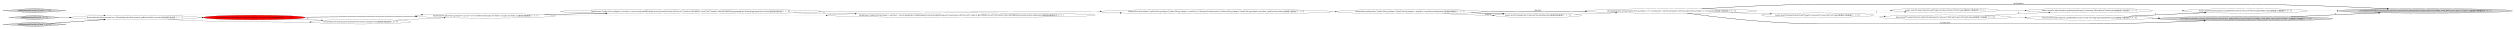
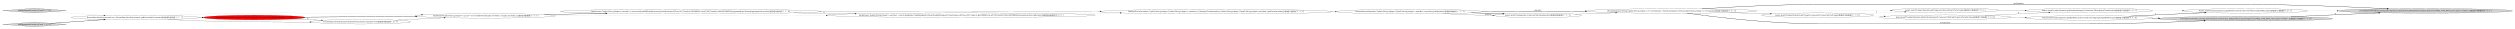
  digraph {
    rankdir=LR
    fontname=Ubuntu
    node [fillcolor=white shape=ellipse style=filled fontname=Ubuntu]
    edge [style=bold fontname=Ubuntu]
    n1 [fillcolor=red label="env.setStreamTimeCharacteristic(TimeCharacteristic.ProcessingTime)@@@4@@@['1', '0', '0']"]
    n2 [label="DataStream<Tuple2<String,Integer>> source = env.fromElements(Tuple2.of(\"hello\",1),Tuple2.of(\"hello\",2))@@@5@@@['1', '1', '1']"]
    n3 [label="env.setStreamTimeCharacteristic(TimeCharacteristic.IngestionTime)@@@4@@@['0', '0', '1']"]
    n4 [label="WindowOperator<String,Tuple2<String,Integer>,?,?,?> winOperator = (WindowOperator<String,Tuple2<String,Integer>,?,?,?>)operator@@@10@@@['1', '1', '1']"]
    n5 [label="Assert.assertTrue(winOperator.getTrigger() instanceof EventTimeTrigger)@@@11@@@['0', '0', '1']"]
    n6 [fillcolor=lightgray label="processElementAndEnsureOutput(winOperator,winOperator.getKeySelector(),BasicTypeInfo.STRING_TYPE_INFO,new Tuple2<>(\"hello\",1))@@@14@@@['0', '0', '1']"]
    n7 [label="Assert.assertTrue(winOperator.getTrigger() instanceof ProcessingTimeTrigger)@@@10@@@['1', '1', '0']"]
    n8 [fillcolor=lightgray label="processElementAndEnsureOutput(winOperator,winOperator.getKeySelector(),BasicTypeInfo.STRING_TYPE_INFO,new Tuple2<>(\"hello\",1))@@@13@@@['1', '1', '0']"]
    n9 [label="Assert.assertTrue(winOperator.getWindowAssigner() instanceof SlidingEventTimeWindows)@@@12@@@['0', '0', '1']"]
    n10 [label="Assert.assertTrue(winOperator.getStateDescriptor() instanceof ReducingStateDescriptor)@@@13@@@['0', '0', '1']"]
    n11 [label="DataStream<Tuple2<String,Integer>> window1 = source.windowAll(SlidingProcessingTimeWindows.of(Time.of(1,TimeUnit.SECONDS),Time.of(100,TimeUnit.MILLISECONDS))).aggregate(new DummyAggregationFunction())@@@5@@@['1', '1', '0']"]
    n12 [label="DataStream<Tuple2<String,Integer>> window1 = source.keyBy(new TupleKeySelector()).window(SlidingEventTimeWindows.of(Time.of(1,TimeUnit.SECONDS),Time.of(100,TimeUnit.MILLISECONDS))).reduce(new DummyReducer())@@@6@@@['0', '0', '1']"]
    n13 [fillcolor=lightgray label="testAggregateProcessingTime['0', '1', '0']" shape=diamond]
    n14 [label="StreamExecutionEnvironment env = StreamExecutionEnvironment.getExecutionEnvironment()@@@3@@@['1', '1', '1']"]
    n15 [label="OneInputTransformation<Tuple2<String,Integer>,Tuple2<String,Integer>> transform = (OneInputTransformation<Tuple2<String,Integer>,Tuple2<String,Integer>>)window1.getTransformation()@@@7@@@['1', '1', '1']"]
-   n16 [fillcolor=lightgray label="testReduceEventTime['0', '0', '1']" shape=diamond]
    n17 [label="OneInputStreamOperator<Tuple2<String,Integer>,Tuple2<String,Integer>> operator = transform.getOperator()@@@8@@@['1', '1', '1']"]
    n18 [label="Assert.assertTrue(operator instanceof WindowOperator)@@@9@@@['1', '1', '1']"]
    n19 [label="Assert.assertTrue(winOperator.getWindowAssigner() instanceof SlidingProcessingTimeWindows)@@@11@@@['1', '1', '0']"]
    n20 [label="Assert.assertTrue(winOperator.getStateDescriptor() instanceof AggregatingStateDescriptor)@@@12@@@['1', '1', '0']"]
    n21 [fillcolor=lightgray label="testAggregateProcessingTime['1', '0', '0']" shape=diamond]
    n1 -> n2
    n1 -> n3 [label=0 style=solid]
    n2 -> n11
    n2 -> n12 [style=dotted]
    n3 -> n2 [style=solid]
    n4 -> n5 [style=dotted]
    n4 -> n6 [label=winOperator]
    n4 -> n7 [style=solid]
    n4 -> n8 [label=winOperator]
    n5 -> n9 [style=solid]
    n7 -> n5 [label=0 style=dotted]
    n7 -> n19 [style=dotted]
    n8 -> n6 [label=0]
    n9 -> n10 [style=dotted]
    n10 -> n6 [style=dotted]
    n11 -> n12 [label=0 style=solid]
    n11 -> n15 [style=solid]
    n12 -> n15 [style=dotted]
    n13 -> n14 [style=dotted]
    n14 -> n1
    n14 -> n2 [style=dotted]
    n14 -> n3 [style=solid]
    n15 -> n17 [style=solid]
-   n16 -> n14
    n17 -> n4 [label=operator]
    n17 -> n18 [label=operator style=solid]
    n17 -> n18
    n18 -> n4 [style=solid]
    n19 -> n9 [label=0 style=solid]
    n19 -> n20 [style=solid]
    n20 -> n8
    n20 -> n10 [label=0]
    n21 -> n14
  }
